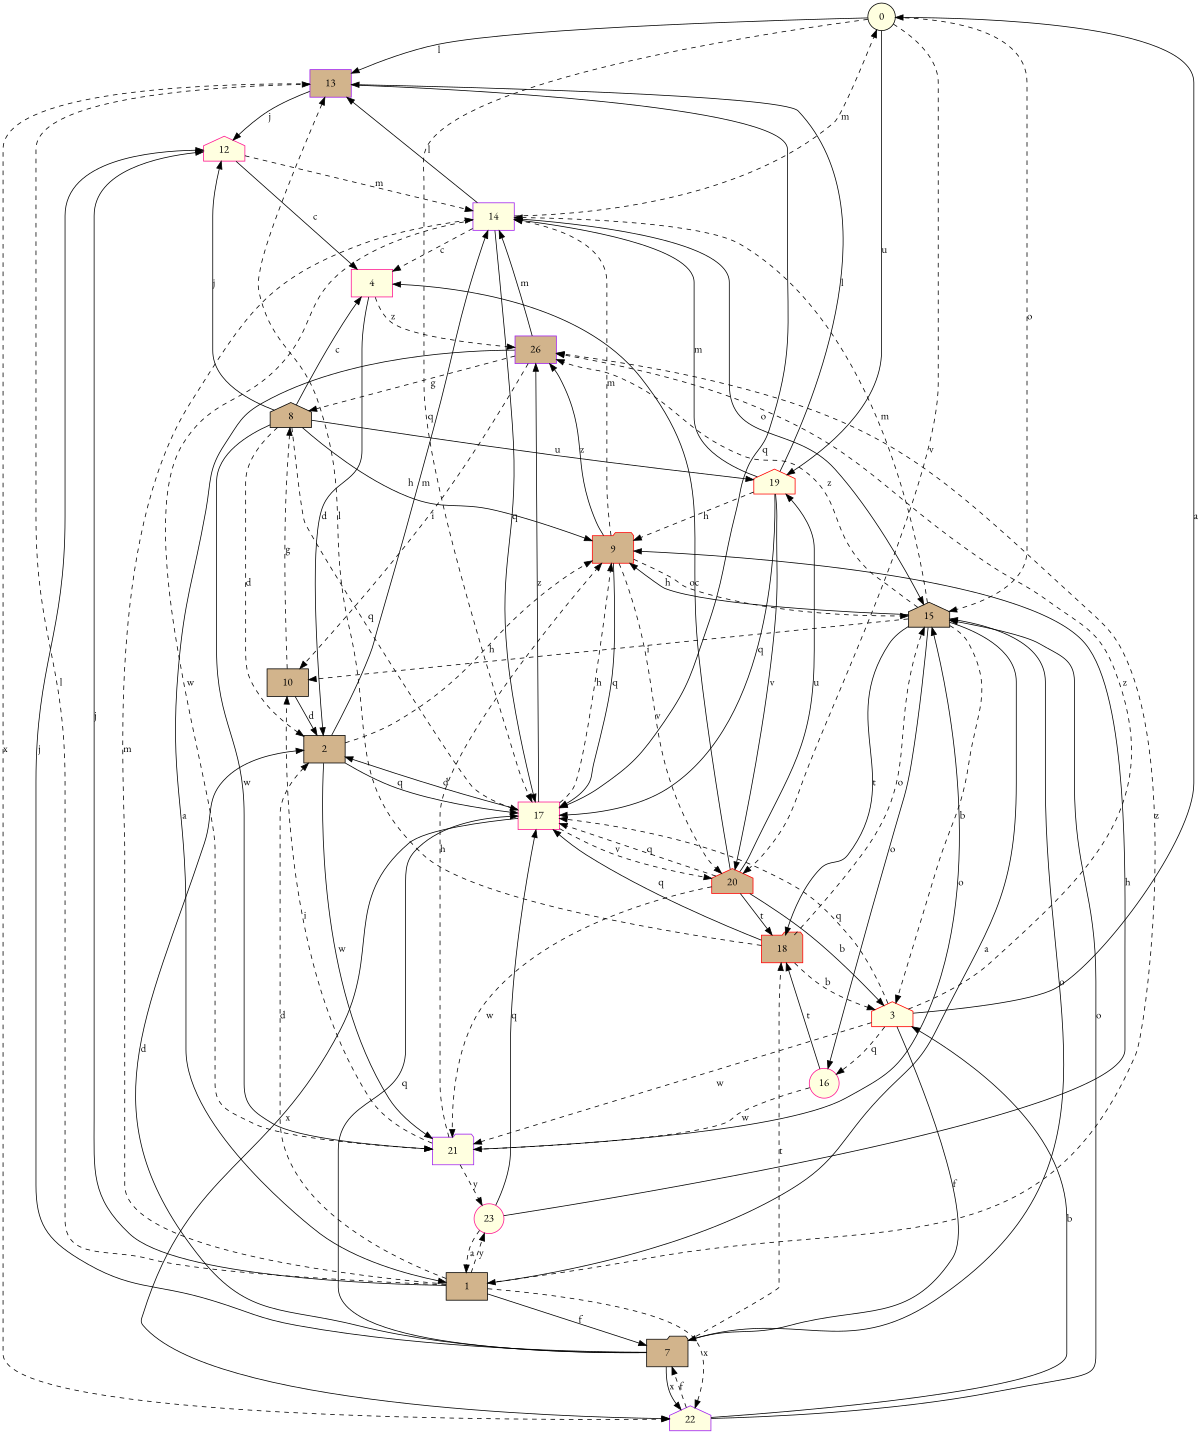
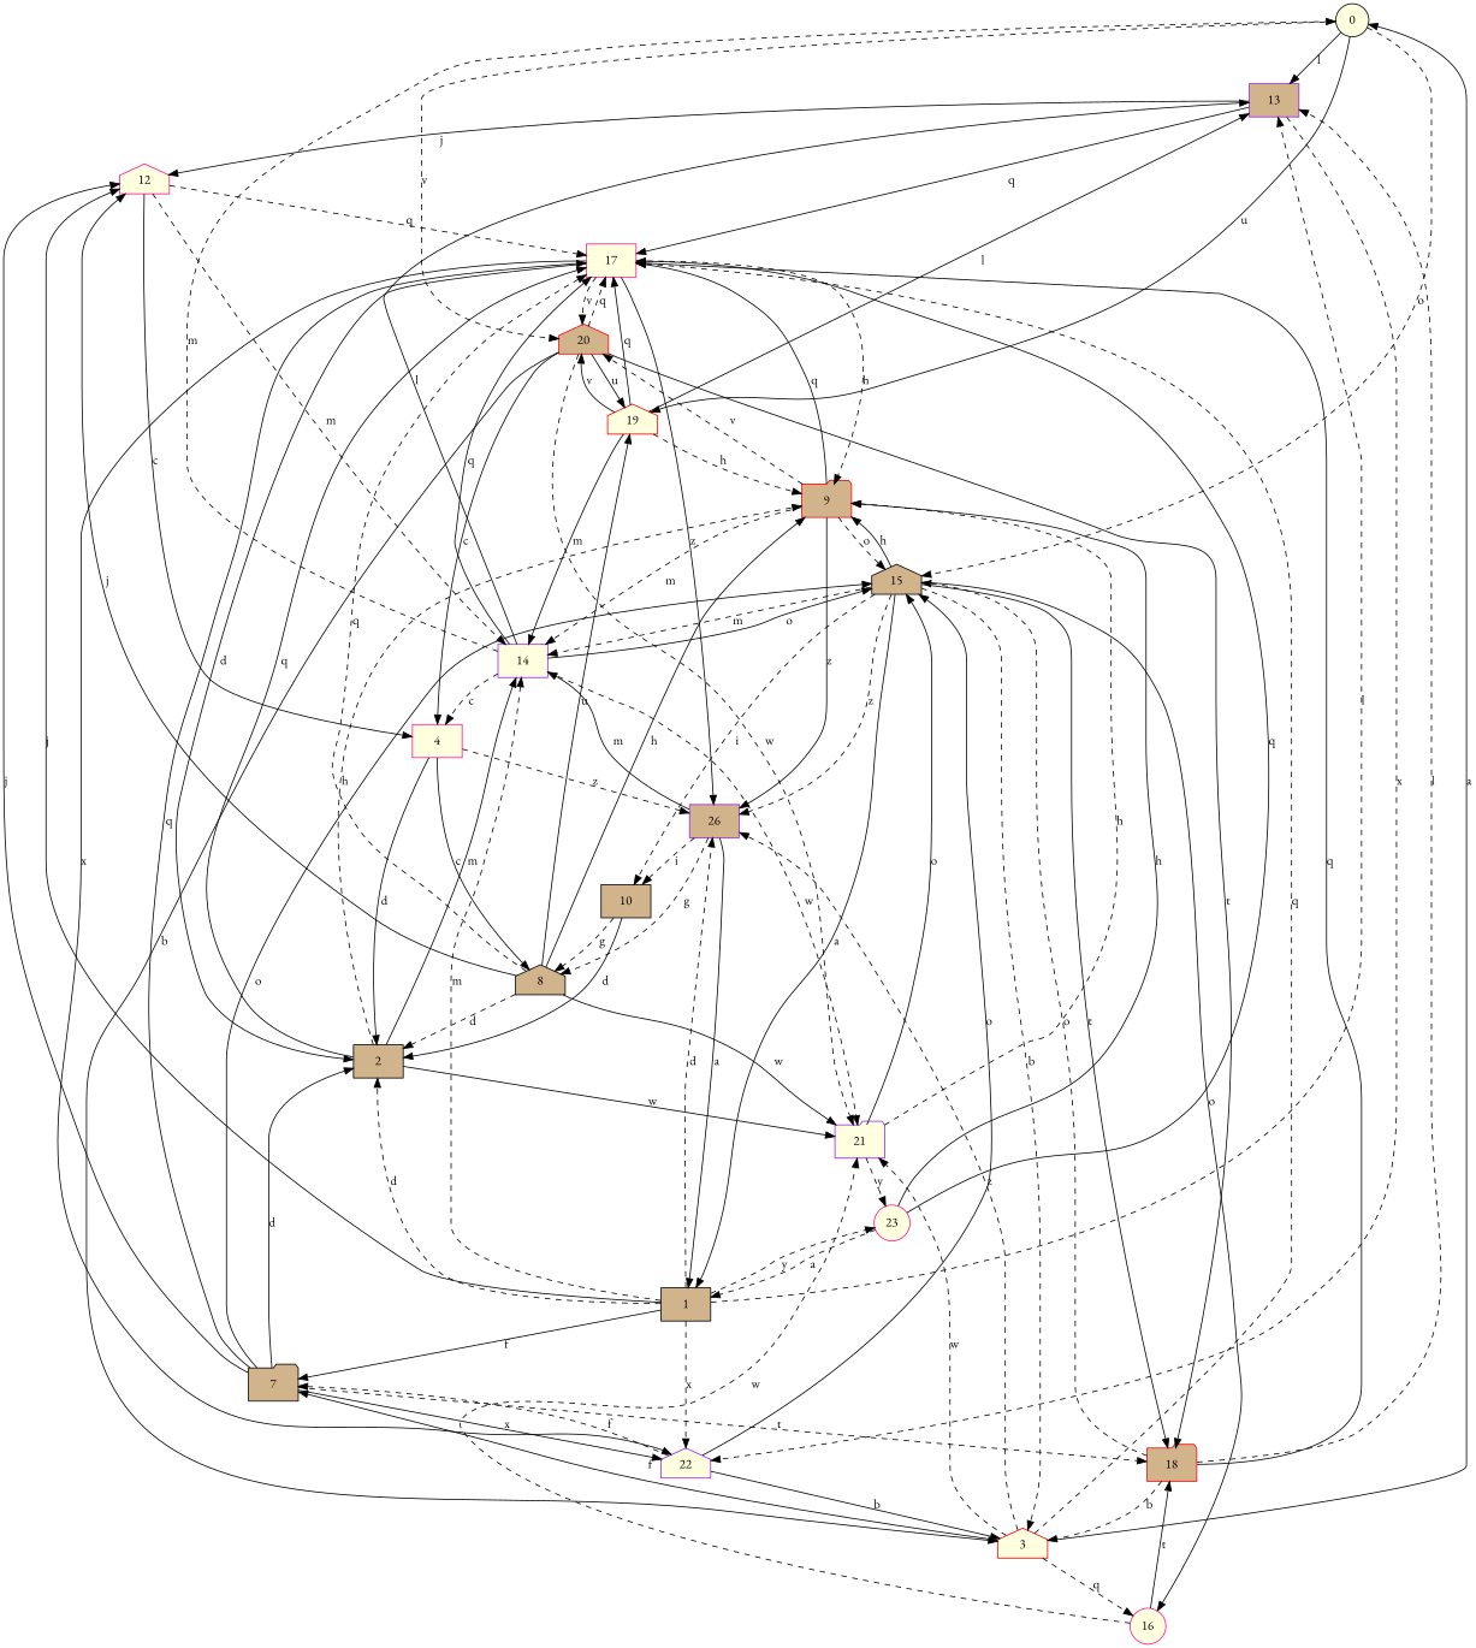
  strict digraph {
    fontname="EB Garamond"
    node [color=black fillcolor=lightyellow fontname="EB Garamond" shape=box style=filled]
    edge [fontname="EB Garamond" style=solid]
    0 [shape=circle]
    13 [color=purple fillcolor=tan]
    15 [fillcolor=tan shape=house]
    19 [color=red shape=house]
    20 [color=red fillcolor=tan shape=house]
    12 [color=deeppink shape=house]
    22 [color=purple shape=house]
    17 [color=deeppink]
    14 [color=purple]
    21 [color=purple shape=folder]
    4 [color=deeppink]
    1 [fillcolor=tan]
    26 [color=purple fillcolor=tan]
    3 [color=red shape=house]
    16 [color=deeppink shape=circle]
    9 [color=red fillcolor=tan shape=folder]
    18 [color=red fillcolor=tan shape=folder]
    10 [fillcolor=tan]
    n19 [fillcolor=tan label=2]
    7 [fillcolor=tan shape=folder]
    23 [color=deeppink shape=circle]
    8 [fillcolor=tan shape=house]
    0 -> 13 [label=l]
    0 -> 15 [label=o style=dashed]
    0 -> 19 [label=u]
    0 -> 20 [label=v style=dashed]
    13 -> 12 [label=j]
    13 -> 22 [label=x style=dashed]
    13 -> 17 [label=q]
    15 -> 14 [label=m style=dashed]
    15 -> 1 [label=a]
    15 -> 26 [label=z style=dashed]
    15 -> 3 [label=b style=dashed]
    15 -> 16 [label=o]
    15 -> 9 [label=h]
    15 -> 18 [label=t]
    15 -> 10 [label=i style=dashed]
    19 -> 13 [label=l]
    19 -> 20 [label=v]
    19 -> 17 [label=q]
    19 -> 14 [label=m]
    19 -> 9 [label=h style=dashed]
    20 -> 19 [label=u]
    20 -> 17 [label=q style=dashed]
    20 -> 21 [label=w style=dashed]
    20 -> 4 [label=c]
    20 -> 3 [label=b]
    20 -> 18 [label=t]
-   0 -> 17 [label=q style=dashed]
+   12 -> 17 [label=q style=dashed]
    12 -> 14 [label=m style=dashed]
    12 -> 4 [label=c]
    22 -> 15 [label=o]
    22 -> 3 [label=b]
    22 -> 7 [label=f style=dashed]
    17 -> 20 [label=v style=dashed]
    17 -> 22 [label=x]
    17 -> 26 [label=z]
    17 -> 9 [label=h style=dashed]
    17 -> n19 [label=d]
    14 -> 0 [label=m style=dashed]
    14 -> 13 [label=l]
    14 -> 15 [label=o]
    14 -> 17 [label=q]
    14 -> 21 [label=w style=dashed]
    14 -> 4 [label=c style=dashed]
    21 -> 15 [label=o]
    21 -> 9 [label=h style=dashed]
-   21 -> 10 [label=i style=dashed]
    21 -> 23 [label=y style=dashed]
    4 -> 26 [label=z style=dashed]
    4 -> n19 [label=d]
    1 -> 13 [label=l style=dashed]
    1 -> 12 [label=j]
    1 -> 22 [label=x style=dashed]
    1 -> 14 [label=m style=dashed]
-   1 -> 26 [label=z style=dashed]
+   1 -> 26 [label=d style=dashed]
    1 -> n19 [label=d style=dashed]
    1 -> 7 [label=f]
    1 -> 23 [label=y style=dashed]
    26 -> 14 [label=m]
    26 -> 1 [label=a]
    26 -> 10 [label=i style=dashed]
    26 -> 8 [label=g style=dashed]
    3 -> 0 [label=a]
    3 -> 17 [label=q style=dashed]
    3 -> 21 [label=w style=dashed]
    3 -> 26 [label=z style=dashed]
    3 -> 16 [label=q style=dashed]
    3 -> 7 [label=f]
    16 -> 21 [label=w style=dashed]
    16 -> 18 [label=t]
    9 -> 15 [label=o style=dashed]
    9 -> 20 [label=v style=dashed]
    9 -> 17 [label=q]
    9 -> 14 [label=m style=dashed]
    9 -> 26 [label=z]
    18 -> 13 [label=l style=dashed]
    18 -> 15 [label=o style=dashed]
    18 -> 17 [label=q]
    18 -> 3 [label=b style=dashed]
    10 -> n19 [label=d]
    10 -> 8 [label=g style=dashed]
    n19 -> 17 [label=q]
    n19 -> 14 [label=m]
    n19 -> 21 [label=w]
    n19 -> 9 [label=h style=dashed]
    7 -> 15 [label=o]
    7 -> 12 [label=j]
    7 -> 22 [label=x]
    7 -> 17 [label=q]
    7 -> 18 [label=t style=dashed]
    7 -> n19 [label=d]
    23 -> 17 [label=q]
    23 -> 1 [label=a style=dashed]
    23 -> 9 [label=h]
    8 -> 19 [label=u]
    8 -> 12 [label=j]
    8 -> 17 [label=q style=dashed]
    8 -> 21 [label=w]
-   8 -> 4 [label=c]
+   4 -> 8 [label=c]
    8 -> 9 [label=h]
    8 -> n19 [label=d style=dashed]
  }
